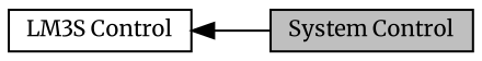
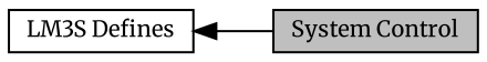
  digraph {
    rankdir=LR
    fontname=Merriweather
    node [color=black fontname=Merriweather fontsize=10 shape=record style=filled]
    n1 [fillcolor=grey75 fontcolor=black height=0.2 label="System Control" width=0.4]
-   n2 [fillcolor=white height=0.2 label="LM3S Control" width=0.4]
+   n2 [fillcolor=white height=0.2 label="LM3S Defines" width=0.4]
    n2 -> n1 [dir=back fontname=Merriweather fontsize=10 labelfontname=Helvetica labelfontsize=10 shape=plaintext style=solid]
  }
